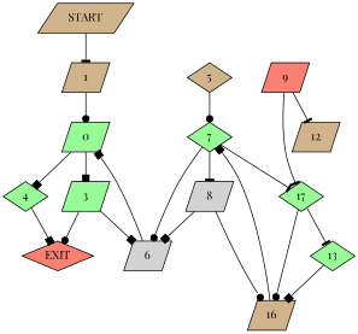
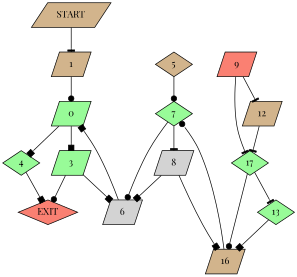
  digraph {
    fontname="Playfair Display"
    node [fillcolor=palegreen fontname="Playfair Display" shape=parallelogram style=filled]
    edge [arrowhead=box fontname="Playfair Display"]
    n1 [fillcolor=tan label=START]
    1 [fillcolor=tan]
    n3 [label=0]
    n4 [fillcolor=salmon label=EXIT shape=diamond]
    3
    4 [shape=diamond]
    6 [fillcolor=lightgrey]
    5 [fillcolor=tan shape=diamond]
    7 [shape=diamond]
    8 [fillcolor=lightgrey]
    n11 [fillcolor=tan label=16]
    9 [fillcolor=salmon]
    n13 [label=17 shape=diamond]
    12 [fillcolor=tan]
    13 [shape=diamond]
    n1 -> 1 [arrowhead=tee]
    1 -> n3 [arrowhead=dot]
    n3 -> 3
    n3 -> 4
    3 -> n4 [arrowhead=dot]
    3 -> 6
    4 -> n4
    6 -> n3
    5 -> 7 [arrowhead=dot]
    7 -> 6 [arrowhead=dot]
    7 -> 8 [arrowhead=tee]
    8 -> 6
-   8 -> n11 [arrowhead=dot]
-   n11 -> 7
+   8 -> n11
+   n11 -> 7 [arrowhead=dot]
    9 -> n13 [arrowhead=tee]
    9 -> 12 [arrowhead=tee]
    n13 -> n11 [arrowhead=dot]
    n13 -> 13 [arrowhead=tee]
-   7 -> n13 [arrowhead=tee]
+   12 -> n13 [arrowhead=tee]
    13 -> n11
  }
